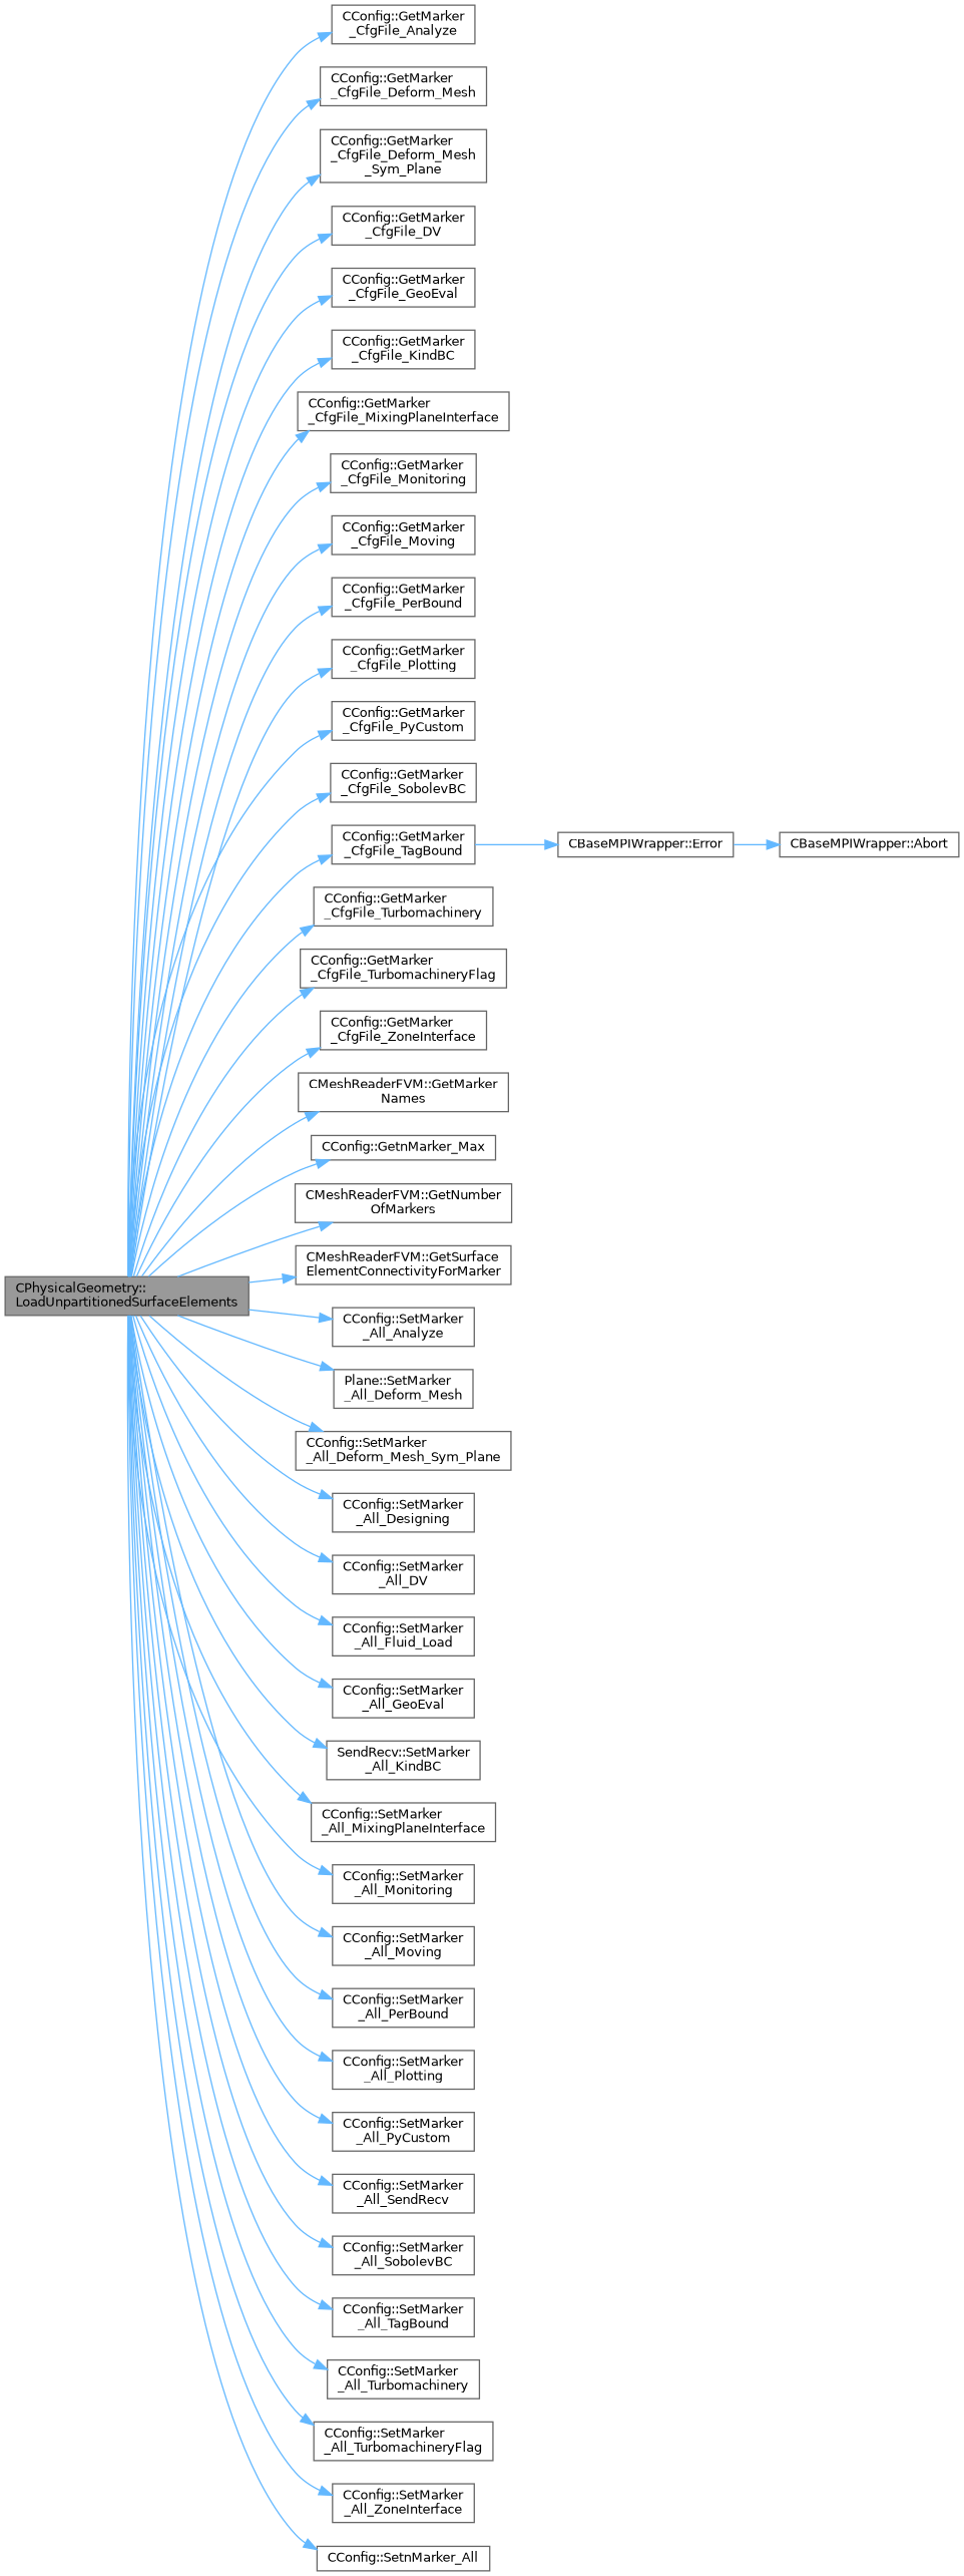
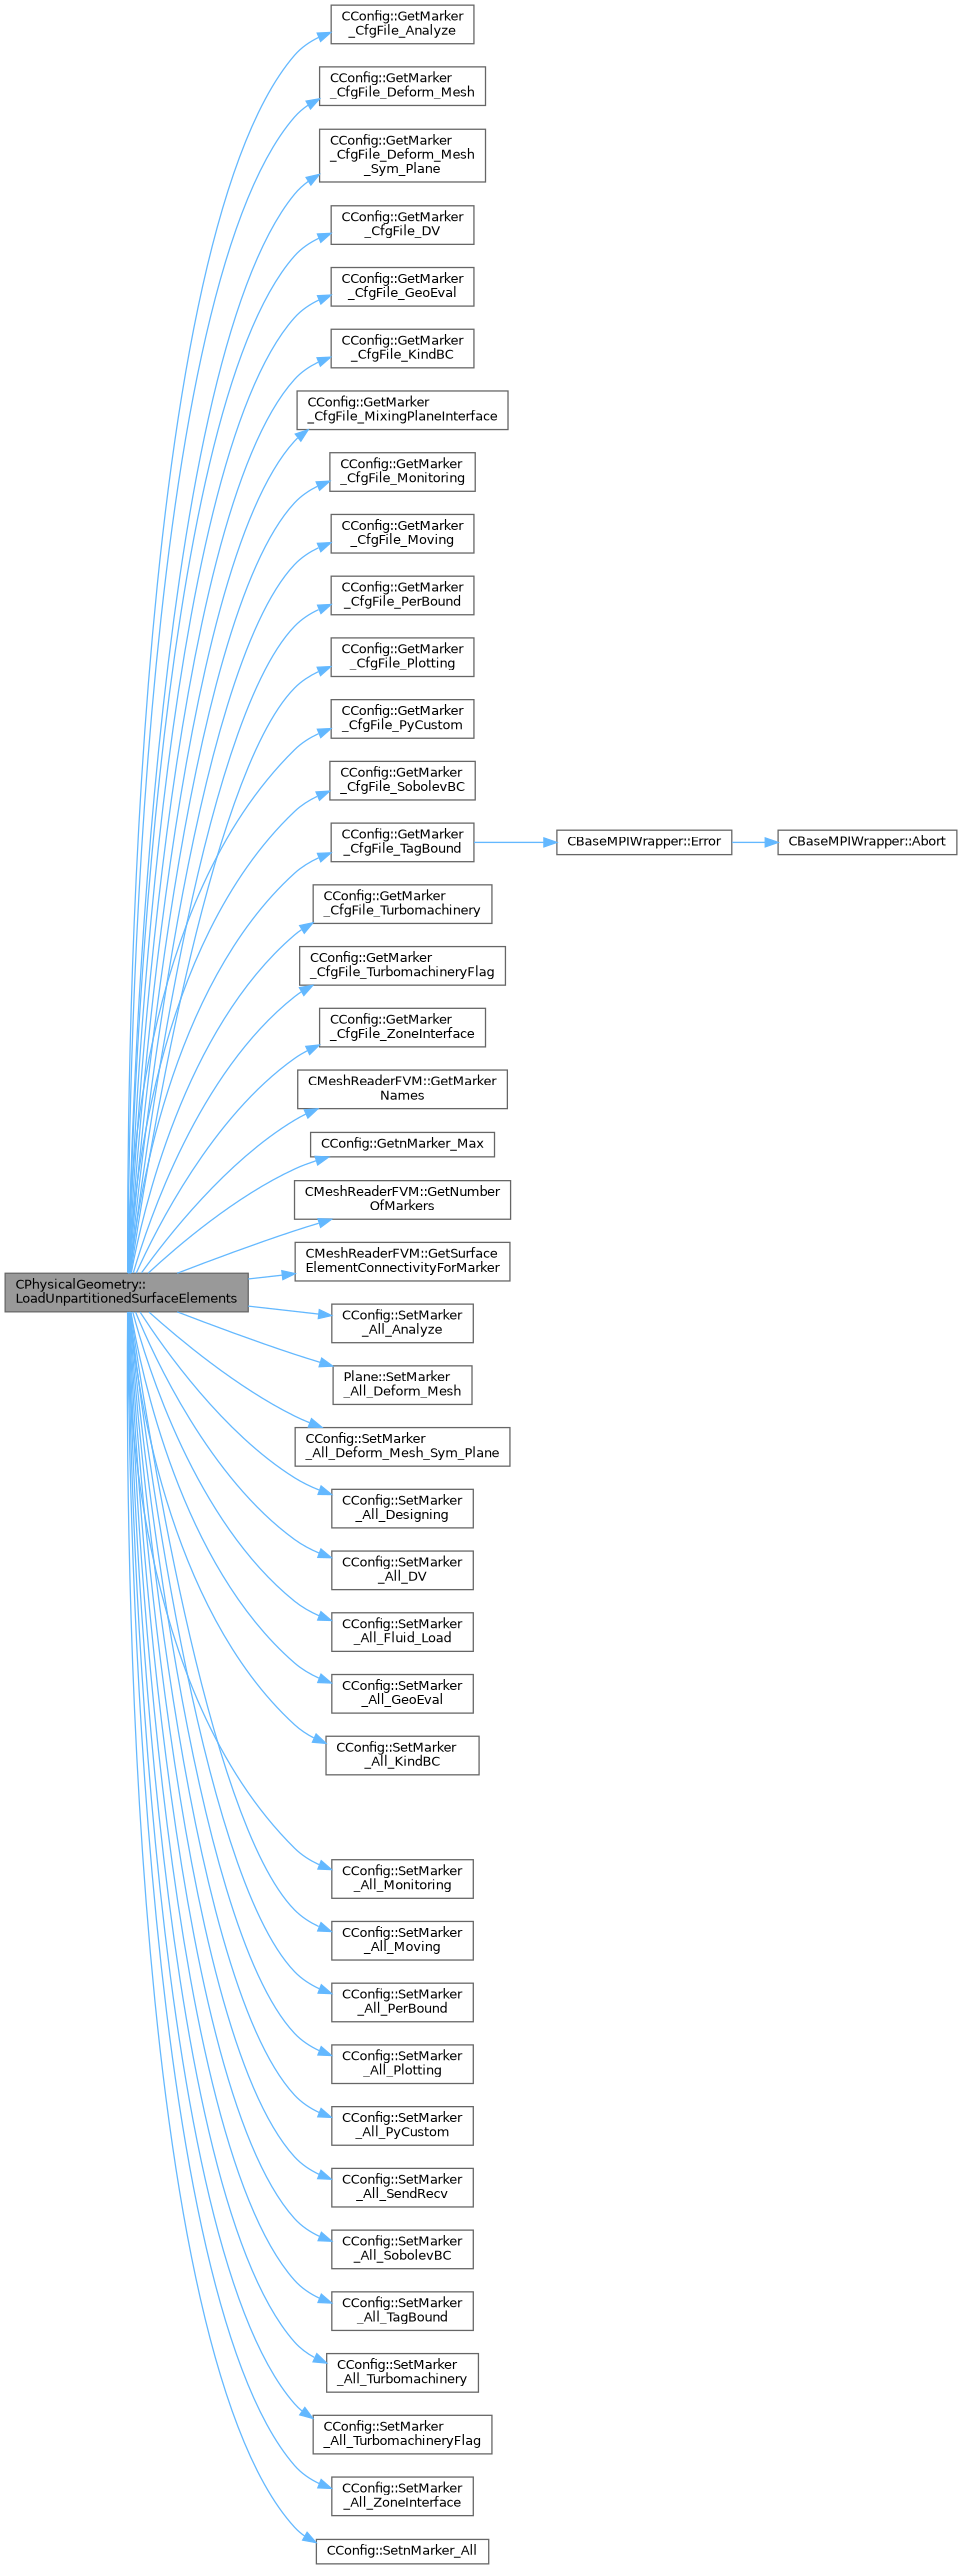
  digraph {
    rankdir=LR
    node [color=grey40 fillcolor=white fontname=Helvetica fontsize=10 shape=box style=filled]
    edge [color=steelblue1 fontname=Helvetica fontsize=10 labelfontname=Helvetica labelfontsize=10 style=solid]
    n1 [color=gray40 fillcolor=grey60 fontcolor=black height=0.2 label="CPhysicalGeometry::\lLoadUnpartitionedSurfaceElements" width=0.4]
    n2 [height=0.2 label="CConfig::GetMarker\l_CfgFile_Analyze" width=0.4]
    n3 [height=0.2 label="CConfig::GetMarker\l_CfgFile_Deform_Mesh" width=0.4]
    n4 [height=0.2 label="CConfig::GetMarker\l_CfgFile_Deform_Mesh\l_Sym_Plane" width=0.4]
    n5 [height=0.2 label="CConfig::GetMarker\l_CfgFile_DV" width=0.4]
    n6 [height=0.2 label="CConfig::GetMarker\l_CfgFile_GeoEval" width=0.4]
    n7 [height=0.2 label="CConfig::GetMarker\l_CfgFile_KindBC" width=0.4]
    n8 [height=0.2 label="CConfig::GetMarker\l_CfgFile_MixingPlaneInterface" width=0.4]
    n9 [height=0.2 label="CConfig::GetMarker\l_CfgFile_Monitoring" width=0.4]
    n10 [height=0.2 label="CConfig::GetMarker\l_CfgFile_Moving" width=0.4]
    n11 [height=0.2 label="CConfig::GetMarker\l_CfgFile_PerBound" width=0.4]
    n12 [height=0.2 label="CConfig::GetMarker\l_CfgFile_Plotting" width=0.4]
    n13 [height=0.2 label="CConfig::GetMarker\l_CfgFile_PyCustom" width=0.4]
    n14 [height=0.2 label="CConfig::GetMarker\l_CfgFile_SobolevBC" width=0.4]
    n15 [height=0.2 label="CConfig::GetMarker\l_CfgFile_TagBound" width=0.4]
    n16 [height=0.2 label="CConfig::GetMarker\l_CfgFile_Turbomachinery" width=0.4]
    n17 [height=0.2 label="CConfig::GetMarker\l_CfgFile_TurbomachineryFlag" width=0.4]
    n18 [height=0.2 label="CConfig::GetMarker\l_CfgFile_ZoneInterface" width=0.4]
    n19 [height=0.2 label="CMeshReaderFVM::GetMarker\lNames" width=0.4]
    n20 [height=0.2 label="CConfig::GetnMarker_Max" width=0.4]
    n21 [height=0.2 label="CMeshReaderFVM::GetNumber\lOfMarkers" width=0.4]
    n22 [height=0.2 label="CMeshReaderFVM::GetSurface\lElementConnectivityForMarker" width=0.4]
    n23 [height=0.2 label="CConfig::SetMarker\l_All_Analyze" width=0.4]
    n24 [height=0.2 label="Plane::SetMarker\l_All_Deform_Mesh" width=0.4]
    n25 [height=0.2 label="CConfig::SetMarker\l_All_Deform_Mesh_Sym_Plane" width=0.4]
    n26 [height=0.2 label="CConfig::SetMarker\l_All_Designing" width=0.4]
    n27 [height=0.2 label="CConfig::SetMarker\l_All_DV" width=0.4]
    n28 [height=0.2 label="CConfig::SetMarker\l_All_Fluid_Load" width=0.4]
    n29 [height=0.2 label="CConfig::SetMarker\l_All_GeoEval" width=0.4]
-   n30 [height=0.2 label="SendRecv::SetMarker\l_All_KindBC" width=0.4]
-   n31 [height=0.2 label="CConfig::SetMarker\l_All_MixingPlaneInterface" width=0.4]
+   n30 [height=0.2 label="CConfig::SetMarker\l_All_KindBC" width=0.4]
    n32 [height=0.2 label="CConfig::SetMarker\l_All_Monitoring" width=0.4]
    n33 [height=0.2 label="CConfig::SetMarker\l_All_Moving" width=0.4]
    n34 [height=0.2 label="CConfig::SetMarker\l_All_PerBound" width=0.4]
    n35 [height=0.2 label="CConfig::SetMarker\l_All_Plotting" width=0.4]
    n36 [height=0.2 label="CConfig::SetMarker\l_All_PyCustom" width=0.4]
    n37 [height=0.2 label="CConfig::SetMarker\l_All_SendRecv" width=0.4]
    n38 [height=0.2 label="CConfig::SetMarker\l_All_SobolevBC" width=0.4]
    n39 [height=0.2 label="CConfig::SetMarker\l_All_TagBound" width=0.4]
    n40 [height=0.2 label="CConfig::SetMarker\l_All_Turbomachinery" width=0.4]
    n41 [height=0.2 label="CConfig::SetMarker\l_All_TurbomachineryFlag" width=0.4]
    n42 [height=0.2 label="CConfig::SetMarker\l_All_ZoneInterface" width=0.4]
    n43 [height=0.2 label="CConfig::SetnMarker_All" width=0.4]
    n44 [height=0.2 label="CBaseMPIWrapper::Error" width=0.4]
    n45 [height=0.2 label="CBaseMPIWrapper::Abort" width=0.4]
    n1 -> n2
    n1 -> n3
    n1 -> n4
    n1 -> n5
    n1 -> n6
    n1 -> n7
    n1 -> n8
    n1 -> n9
    n1 -> n10
    n1 -> n11
    n1 -> n12
    n1 -> n13
    n1 -> n14
    n1 -> n15
    n1 -> n16
    n1 -> n17
    n1 -> n18
    n1 -> n19
    n1 -> n20
    n1 -> n21
    n1 -> n22
    n1 -> n23
    n1 -> n24
    n1 -> n25
    n1 -> n26
    n1 -> n27
    n1 -> n28
    n1 -> n29
    n1 -> n30
-   n1 -> n31
    n1 -> n32
    n1 -> n33
    n1 -> n34
    n1 -> n35
    n1 -> n36
    n1 -> n37
    n1 -> n38
    n1 -> n39
    n1 -> n40
    n1 -> n41
    n1 -> n42
    n1 -> n43
    n15 -> n44
    n44 -> n45
  }
